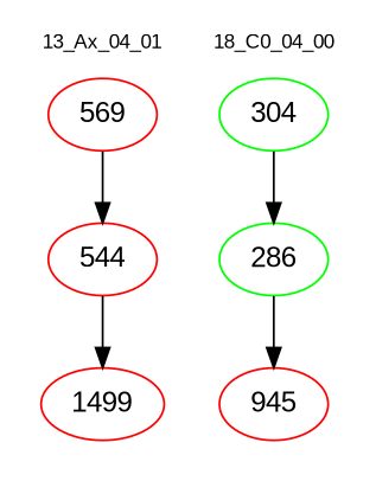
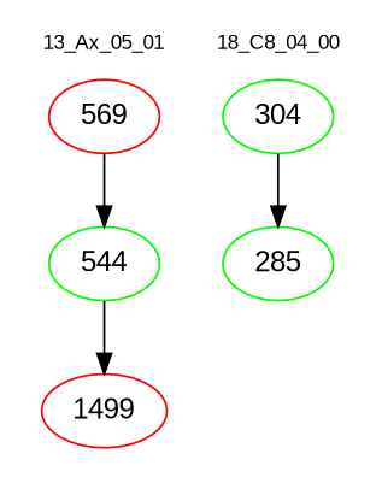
  digraph {
    fontname="Liberation Sans"
    node [color=red fontname="Liberation Sans"]
    edge [color=black fontname="Liberation Sans"]
    n1 [label=569]
-   n2 [label=544]
+   n2 [color=green label=544]
    n3 [label=1499]
    n4 [color=green label=304]
-   n5 [color=green label=286]
-   n6 [label=945]
+   n5 [color=green label=285]
    subgraph cluster_1 {
      color=white
      fontsize=10
-     label="13_Ax_04_01"
+     label="13_Ax_05_01"
      n1
      n2
      n3
    }
    subgraph cluster_2 {
      color=white
      fontsize=10
-     label="18_C0_04_00"
+     label="18_C8_04_00"
      n4
      n5
-     n6
    }
    n1 -> n2
    n2 -> n3
    n4 -> n5
-   n5 -> n6
  }
